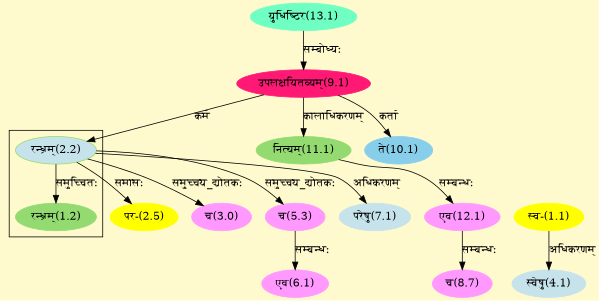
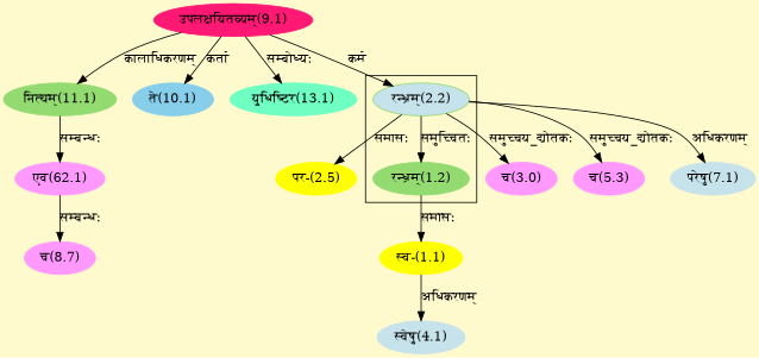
  digraph {
    bgcolor=lemonchiffon1
    compound=true
    rankdir=BT
    node [color="#FF99FF" style=filled]
    edge [dir=back]
    n1 [color="#93DB70" label="रन्ध्रम्(1.2)"]
    n2 [color="#93DB70" fillcolor="#C6E2EB" label="रन्ध्रम्(2.2)"]
    n3 [color="#FF1975" label="उपलक्षयितव्यम्(9.1)"]
    n4 [color="#FFFF00" label="स्व-(1.1)"]
    n5 [color="#FFFF00" label="पर-(2.5)"]
    n6 [label="च(3.0)"]
    n7 [color="#C6E2EB" label="स्वेषु(4.1)"]
    n8 [label="च(5.3)"]
-   n9 [label="एव(6.1)"]
    n10 [color="#C6E2EB" label="परेषु(7.1)"]
    n11 [label="च(8.7)"]
-   n12 [label="एव(12.1)"]
+   n12 [label="एव(62.1)"]
    n13 [color="#93DB70" label="नित्यम्(11.1)"]
    n14 [color="#87CEEB" label="ते(10.1)"]
    n15 [color="#6FFFC3" label="युधिष्ठिर(13.1)"]
    subgraph cluster_1 {
      n1
      n2
    }
    n1 -> n2 [label="समुच्चितः"]
    n2 -> n3 [label="कर्म"]
+   n4 -> n1 [label="समासः"]
    n5 -> n2 [label="समासः"]
    n6 -> n2 [label="समुच्चय_द्योतकः"]
    n7 -> n4 [label="अधिकरणम्"]
    n8 -> n2 [label="समुच्चय_द्योतकः"]
-   n9 -> n8 [label="सम्बन्धः"]
    n10 -> n2 [label="अधिकरणम्"]
    n11 -> n12 [label="सम्बन्धः"]
    n12 -> n13 [label="सम्बन्धः"]
    n13 -> n3 [label="कालाधिकरणम्"]
    n14 -> n3 [label="कर्ता"]
-   n3 -> n15 [label="सम्बोध्यः"]
+   n15 -> n3 [label="सम्बोध्यः"]
  }
